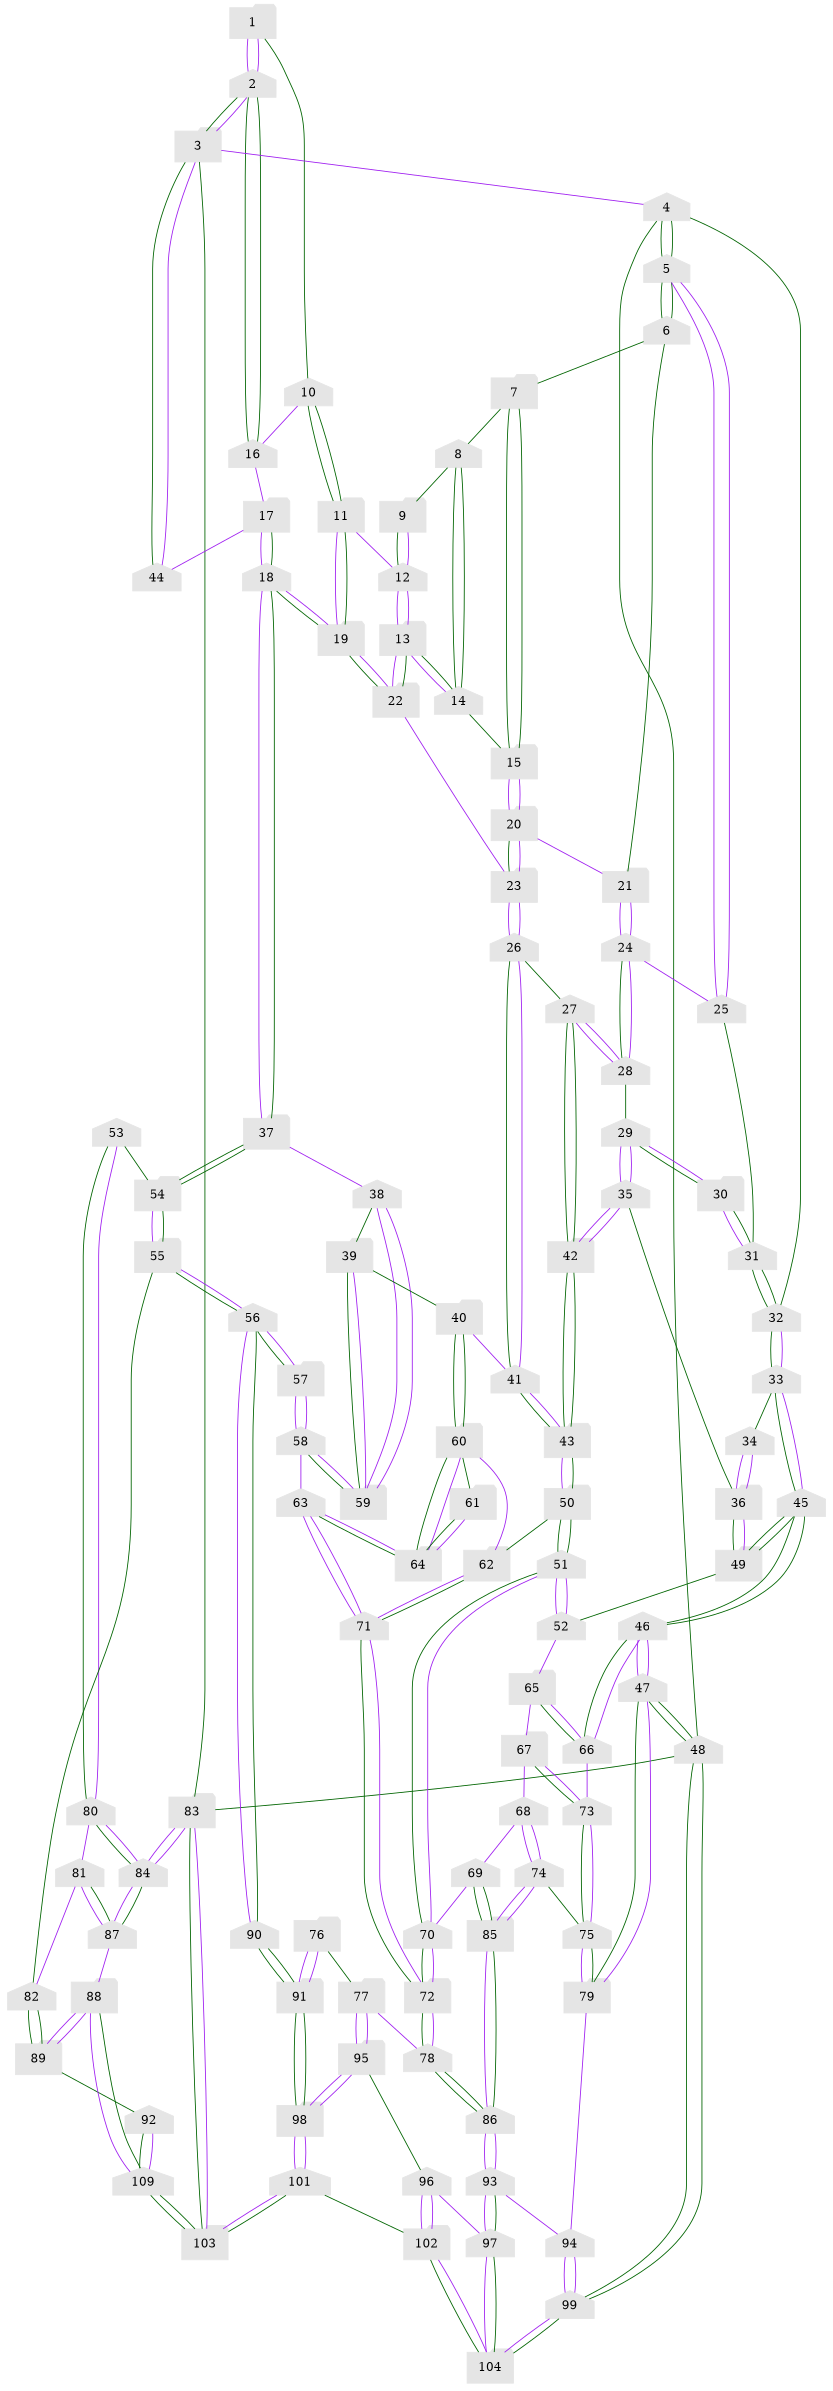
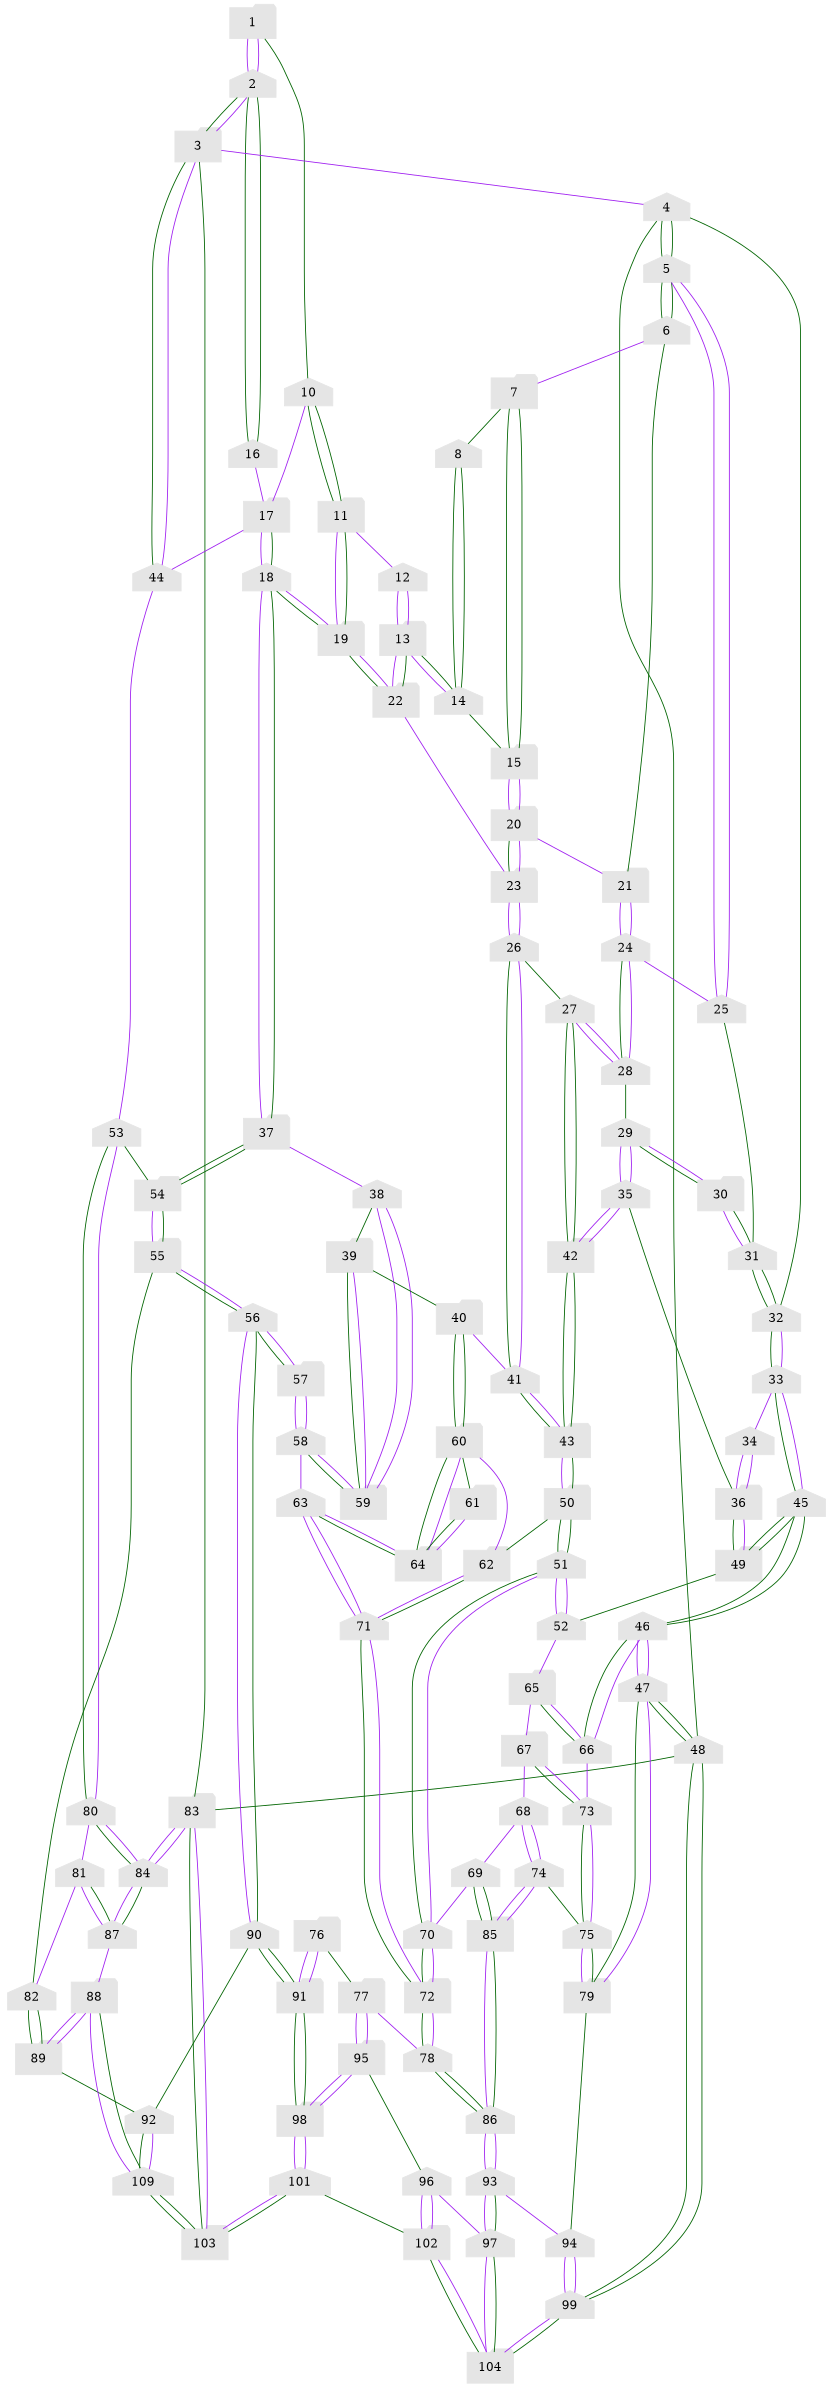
  graph {
    node [color=gray90 shape=house style=filled]
    edge [color=purple]
    1 [shape=folder]
    2
    10
    3 [shape=folder]
    16
    11 [shape=folder]
    4
    44
    83 [shape=folder]
    17 [shape=folder]
    5
    32
    48
    53
    84
    103 [shape=folder]
    6
    25
    33
    99
    7 [shape=folder]
    21 [shape=folder]
    31
    8
    15 [shape=folder]
    24
-   9 [shape=folder]
    14
    20 [shape=folder]
    12
    13 [shape=folder]
    19 [shape=folder]
    22 [shape=folder]
    23 [shape=folder]
    18
    37 [shape=folder]
    38
    54 [shape=folder]
    26
    28
    27
    41
    29
    42 [shape=folder]
    43 [shape=folder]
    30 [shape=folder]
    35
    36 [shape=folder]
    34
    45
    49 [shape=folder]
    46
    52
    39 [shape=folder]
    59 [shape=folder]
    55 [shape=folder]
    40 [shape=folder]
    60 [shape=folder]
    62 [shape=folder]
    61 [shape=folder]
    64 [shape=folder]
    50 [shape=folder]
    51
    80
    47
    66
    79 [shape=folder]
    73
    94
    104 [shape=folder]
    65 [shape=folder]
    70
    71
    72 [shape=folder]
    67 [shape=folder]
    81
    56
    82
    57 [shape=folder]
    90
    89 [shape=folder]
    58
    91 [shape=folder]
    92
    63
    76 [shape=folder]
    77 [shape=folder]
    68
    75
    69
    74
    85 [shape=folder]
    86
    78
    95 [shape=folder]
    98 [shape=folder]
    96
    93
    87
    88 [shape=folder]
    97
    n102 [label=109]
    101
    102 [shape=folder]
    1 -- 2
    1 -- 2
    1 -- 10 [color=darkgreen]
    2 -- 3 [color=darkgreen]
    2 -- 3
    2 -- 16 [color=darkgreen]
    2 -- 16 [color=darkgreen]
-   10 -- 16
+   10 -- 17
    10 -- 11 [color=darkgreen]
    10 -- 11 [color=darkgreen]
    3 -- 4
    3 -- 44 [color=darkgreen]
    3 -- 44
    3 -- 83 [color=darkgreen]
    16 -- 17
    11 -- 12
    11 -- 19
    11 -- 19 [color=darkgreen]
    4 -- 5 [color=darkgreen]
    4 -- 5 [color=darkgreen]
    4 -- 32 [color=darkgreen]
    4 -- 48 [color=darkgreen]
+   44 -- 53
    83 -- 84
    83 -- 84
    83 -- 103 [color=darkgreen]
    83 -- 103
    17 -- 44
    17 -- 18
    17 -- 18 [color=darkgreen]
    5 -- 6 [color=darkgreen]
    5 -- 6 [color=darkgreen]
    5 -- 25
    5 -- 25
    32 -- 33 [color=darkgreen]
    32 -- 33
    48 -- 83 [color=darkgreen]
    48 -- 99 [color=darkgreen]
    48 -- 99 [color=darkgreen]
    53 -- 54 [color=darkgreen]
    53 -- 80 [color=darkgreen]
    53 -- 80
    84 -- 87
    84 -- 87 [color=darkgreen]
-   6 -- 7 [color=darkgreen]
+   6 -- 7
    6 -- 21 [color=darkgreen]
    25 -- 31 [color=darkgreen]
-   33 -- 34 [color=darkgreen]
+   33 -- 34
    33 -- 45 [color=darkgreen]
    33 -- 45
    99 -- 104
    99 -- 104 [color=darkgreen]
    7 -- 8 [color=darkgreen]
    7 -- 15 [color=darkgreen]
    7 -- 15 [color=darkgreen]
    21 -- 24
    21 -- 24
    31 -- 32 [color=darkgreen]
    31 -- 32 [color=darkgreen]
-   8 -- 9 [color=darkgreen]
    8 -- 14 [color=darkgreen]
    8 -- 14 [color=darkgreen]
    15 -- 20
    15 -- 20
    24 -- 25
    24 -- 28 [color=darkgreen]
    24 -- 28
-   9 -- 12 [color=darkgreen]
-   9 -- 12
    14 -- 15 [color=darkgreen]
    20 -- 21
    20 -- 23 [color=darkgreen]
    20 -- 23
    12 -- 13
    12 -- 13
    13 -- 14
    13 -- 14 [color=darkgreen]
    13 -- 22
    13 -- 22 [color=darkgreen]
    19 -- 22 [color=darkgreen]
    19 -- 22
    22 -- 23
    23 -- 26
    23 -- 26
    18 -- 19 [color=darkgreen]
    18 -- 19
    18 -- 37
    18 -- 37 [color=darkgreen]
    37 -- 38
    37 -- 54 [color=darkgreen]
    37 -- 54 [color=darkgreen]
    38 -- 39 [color=darkgreen]
    38 -- 59
    38 -- 59
    54 -- 55
    54 -- 55 [color=darkgreen]
    26 -- 27 [color=darkgreen]
    26 -- 41 [color=darkgreen]
    26 -- 41
    28 -- 29 [color=darkgreen]
    27 -- 28
    27 -- 28
    27 -- 42 [color=darkgreen]
    27 -- 42 [color=darkgreen]
    41 -- 43 [color=darkgreen]
    41 -- 43
    29 -- 30 [color=darkgreen]
    29 -- 30
    29 -- 35
    29 -- 35
    42 -- 43 [color=darkgreen]
    42 -- 43 [color=darkgreen]
    43 -- 50
    43 -- 50 [color=darkgreen]
    30 -- 31
    30 -- 31 [color=darkgreen]
    35 -- 42
    35 -- 42
    35 -- 36 [color=darkgreen]
    36 -- 49 [color=darkgreen]
    36 -- 49
    34 -- 36
    34 -- 36
    45 -- 49 [color=darkgreen]
    45 -- 49 [color=darkgreen]
    45 -- 46 [color=darkgreen]
    45 -- 46 [color=darkgreen]
    49 -- 52 [color=darkgreen]
    46 -- 47
    46 -- 47
    46 -- 66 [color=darkgreen]
    46 -- 66
    52 -- 65
    39 -- 59 [color=darkgreen]
    39 -- 59
    39 -- 40 [color=darkgreen]
    55 -- 56 [color=darkgreen]
    55 -- 56
    55 -- 82 [color=darkgreen]
    40 -- 41
    40 -- 60 [color=darkgreen]
    40 -- 60 [color=darkgreen]
    60 -- 62
    60 -- 61 [color=darkgreen]
    60 -- 64 [color=darkgreen]
    60 -- 64
    62 -- 71
    62 -- 71 [color=darkgreen]
    61 -- 64 [color=darkgreen]
    61 -- 64
    50 -- 62 [color=darkgreen]
    50 -- 51 [color=darkgreen]
    50 -- 51 [color=darkgreen]
    51 -- 52
    51 -- 52
    51 -- 70 [color=darkgreen]
    51 -- 70
    80 -- 84 [color=darkgreen]
    80 -- 84
    80 -- 81
    47 -- 48 [color=darkgreen]
    47 -- 48 [color=darkgreen]
    47 -- 79 [color=darkgreen]
    47 -- 79
    66 -- 73
-   79 -- 94
+   79 -- 94 [color=darkgreen]
    73 -- 75 [color=darkgreen]
    73 -- 75
    94 -- 99
    94 -- 99
    65 -- 66 [color=darkgreen]
    65 -- 66
    65 -- 67
    70 -- 72 [color=darkgreen]
    70 -- 72
    71 -- 72 [color=darkgreen]
    71 -- 72
    72 -- 78 [color=darkgreen]
    72 -- 78
    67 -- 73 [color=darkgreen]
    67 -- 73
    67 -- 68
    81 -- 82
    81 -- 87
    81 -- 87 [color=darkgreen]
    56 -- 57 [color=darkgreen]
    56 -- 57
    56 -- 90
    56 -- 90 [color=darkgreen]
    82 -- 89 [color=darkgreen]
    82 -- 89 [color=darkgreen]
    57 -- 58
    57 -- 58
    90 -- 91 [color=darkgreen]
    90 -- 91 [color=darkgreen]
+   90 -- 92 [color=darkgreen]
    89 -- 92 [color=darkgreen]
    58 -- 59 [color=darkgreen]
    58 -- 59
    58 -- 63
    91 -- 98 [color=darkgreen]
    91 -- 98 [color=darkgreen]
    92 -- n102 [color=darkgreen]
    92 -- n102
    63 -- 64 [color=darkgreen]
    63 -- 64
    63 -- 71
    63 -- 71
    76 -- 91
    76 -- 91
    76 -- 77 [color=darkgreen]
    77 -- 78
    77 -- 95
    77 -- 95
    68 -- 69
    68 -- 74
    68 -- 74
    75 -- 79
    75 -- 79 [color=darkgreen]
    69 -- 70
    69 -- 85 [color=darkgreen]
    69 -- 85 [color=darkgreen]
    74 -- 75 [color=darkgreen]
    74 -- 85
    74 -- 85
    85 -- 86
    85 -- 86 [color=darkgreen]
    86 -- 93
    86 -- 93
    78 -- 86 [color=darkgreen]
    78 -- 86 [color=darkgreen]
    95 -- 98
    95 -- 98
    95 -- 96 [color=darkgreen]
    98 -- 101
    98 -- 101
    96 -- 97
    96 -- 102
    96 -- 102
    93 -- 94
    93 -- 97
    93 -- 97 [color=darkgreen]
    87 -- 88
    88 -- 89
    88 -- 89
    88 -- n102
    88 -- n102 [color=darkgreen]
    97 -- 104
    97 -- 104 [color=darkgreen]
    n102 -- 103 [color=darkgreen]
    n102 -- 103 [color=darkgreen]
    101 -- 103
    101 -- 103 [color=darkgreen]
    101 -- 102 [color=darkgreen]
    102 -- 104 [color=darkgreen]
    102 -- 104
  }
